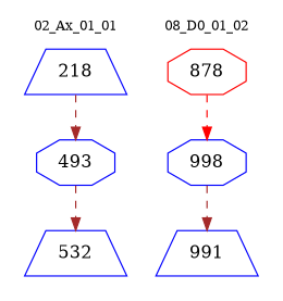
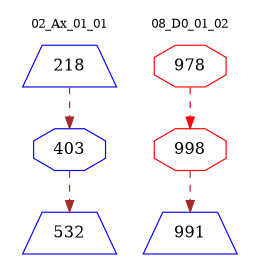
  digraph {
    node [color=blue shape=trapezium]
    edge [color=brown style=dashed]
    n1 [label=218]
-   n2 [label=493 shape=octagon]
+   n2 [label=403 shape=octagon]
    n3 [label=532]
-   n4 [color=red label=878 shape=octagon]
-   n5 [label=998 shape=octagon]
+   n4 [color=red label=978 shape=octagon]
+   n5 [color=red label=998 shape=octagon]
    n6 [label=991]
    subgraph cluster_1 {
      color=white
      fontsize=10
      label="02_Ax_01_01"
      n1
      n2
      n3
    }
    subgraph cluster_2 {
      color=white
      fontsize=10
      label="08_D0_01_02"
      n4
      n5
      n6
    }
    n1 -> n2
    n2 -> n3
    n4 -> n5 [color=red]
    n5 -> n6
  }
